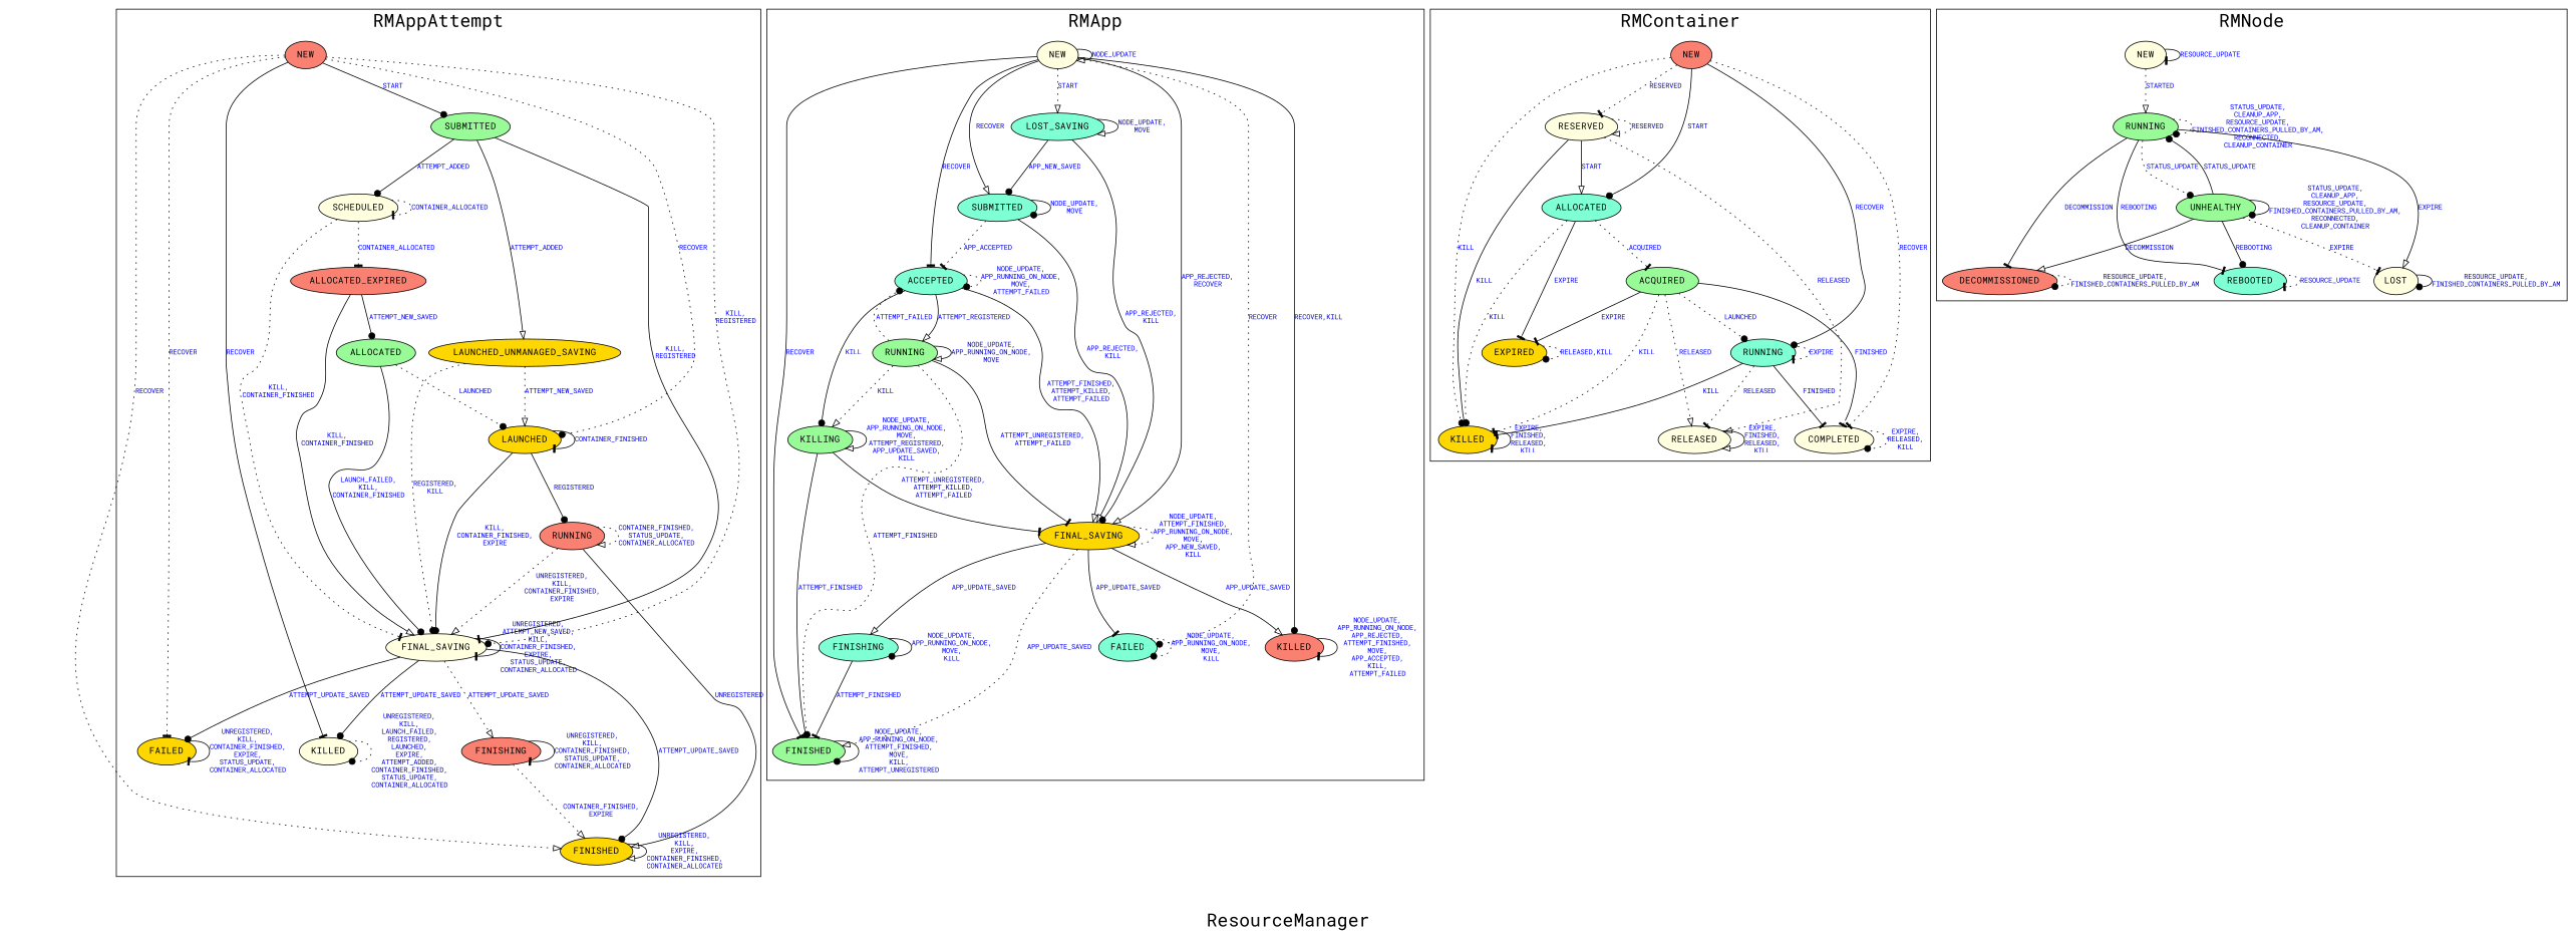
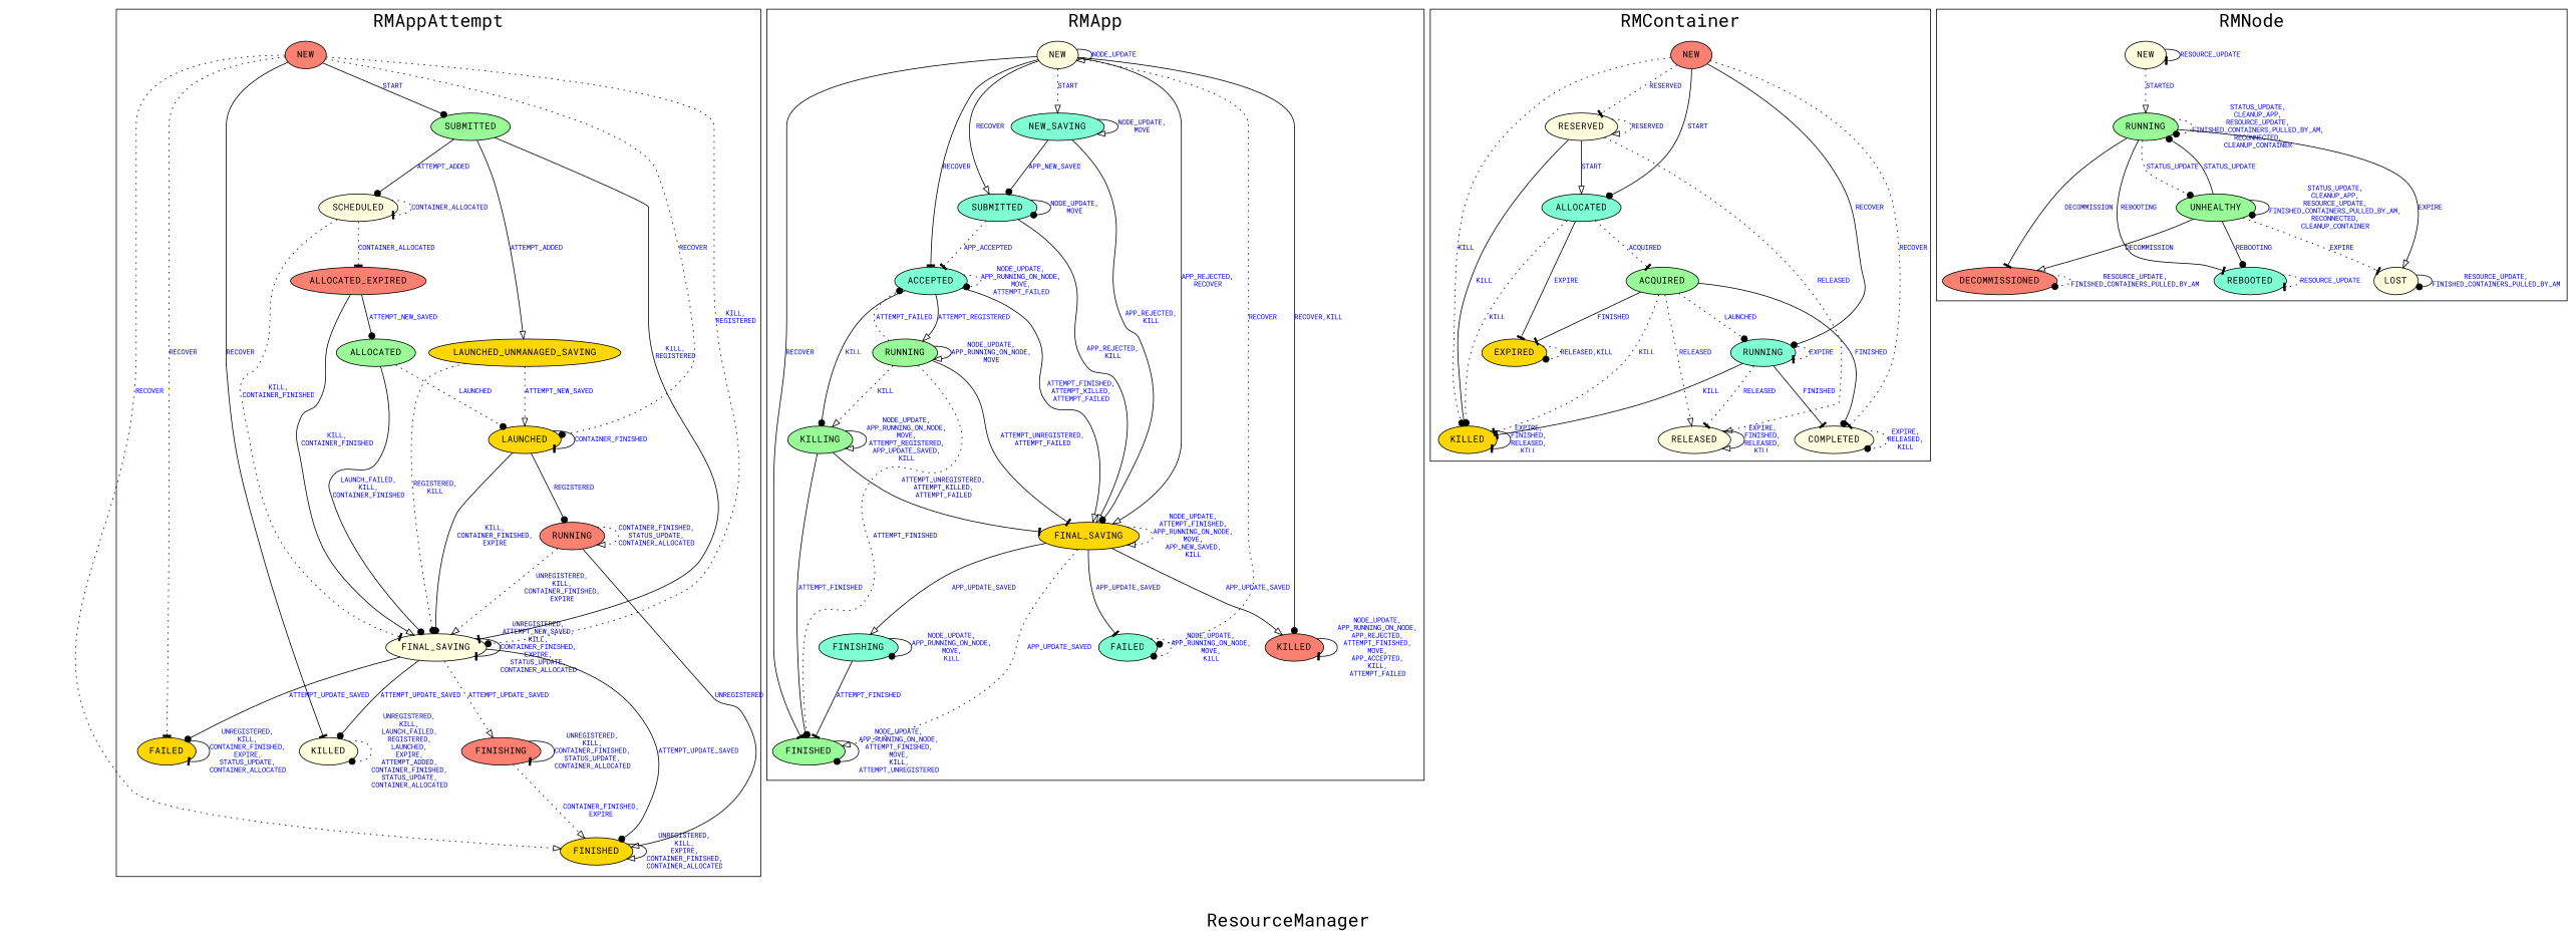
  digraph {
    fontname="Roboto Mono"
    fontsize=24
    label=ResourceManager
    node [fillcolor=lightyellow fontname="Roboto Mono" fontsize=12 style=filled]
    edge [arrowhead=dot fontcolor=blue fontname="Roboto Mono" fontsize=9 style=solid]
    n1 [label=SCHEDULED]
    n2 [label=FINAL_SAVING]
    n3 [fillcolor=salmon label=ALLOCATED_EXPIRED]
    n4 [fillcolor=gold label=FAILED]
    n5 [label=KILLED]
    n6 [fillcolor=salmon label=FINISHING]
    n7 [fillcolor=gold label=FINISHED]
    n8 [fillcolor=palegreen label=ALLOCATED]
    n9 [fillcolor=gold label=LAUNCHED]
    n10 [fillcolor=salmon label=RUNNING]
    n11 [fillcolor=palegreen label=SUBMITTED]
    n12 [fillcolor=gold label=LAUNCHED_UNMANAGED_SAVING]
    n13 [fillcolor=salmon label=NEW]
    n14 [fillcolor=aquamarine label=SUBMITTED]
    n15 [fillcolor=gold label=FINAL_SAVING]
    n16 [fillcolor=aquamarine label=ACCEPTED]
    n17 [fillcolor=palegreen label=FINISHED]
    n18 [fillcolor=aquamarine label=FINISHING]
    n19 [fillcolor=aquamarine label=FAILED]
    n20 [fillcolor=salmon label=KILLED]
    n21 [fillcolor=palegreen label=RUNNING]
    n22 [fillcolor=palegreen label=KILLING]
-   n23 [fillcolor=aquamarine label=LOST_SAVING]
+   n23 [fillcolor=aquamarine label=NEW_SAVING]
    n24 [label=NEW]
    n25 [label=RESERVED]
    n26 [label=RELEASED]
    n27 [fillcolor=gold label=KILLED]
    n28 [fillcolor=aquamarine label=ALLOCATED]
    n29 [fillcolor=palegreen label=ACQUIRED]
    n30 [fillcolor=gold label=EXPIRED]
    n31 [label=COMPLETED]
    n32 [fillcolor=aquamarine label=RUNNING]
    n33 [fillcolor=salmon label=NEW]
    n34 [fillcolor=salmon label=DECOMMISSIONED]
    n35 [label=NEW]
    n36 [fillcolor=palegreen label=RUNNING]
    n37 [fillcolor=palegreen label=UNHEALTHY]
    n38 [fillcolor=aquamarine label=REBOOTED]
    n39 [label=LOST]
    subgraph cluster_1 {
      label=RMAppAttempt
      n1
      n2
      n3
      n4
      n5
      n6
      n7
      n8
      n9
      n10
      n11
      n12
      n13
    }
    subgraph cluster_2 {
      label=RMApp
      n14
      n15
      n16
      n17
      n18
      n19
      n20
      n21
      n22
      n23
      n24
    }
    subgraph cluster_3 {
      label=RMContainer
      n25
      n26
      n27
      n28
      n29
      n30
      n31
      n32
      n33
    }
    subgraph cluster_4 {
      label=RMNode
      n34
      n35
      n36
      n37
      n38
      n39
    }
    n1 -> n1 [arrowhead=tee label=CONTAINER_ALLOCATED style=dotted]
    n1 -> n2 [arrowhead=tee label="KILL,\nCONTAINER_FINISHED" style=dotted]
    n1 -> n3 [arrowhead=tee label=CONTAINER_ALLOCATED style=dotted]
    n2 -> n2 [arrowhead=tee label="UNREGISTERED,\nATTEMPT_NEW_SAVED,\nKILL,\nCONTAINER_FINISHED,\nEXPIRE,\nSTATUS_UPDATE,\nCONTAINER_ALLOCATED"]
    n2 -> n4 [label=ATTEMPT_UPDATE_SAVED]
    n2 -> n5 [label=ATTEMPT_UPDATE_SAVED]
    n2 -> n6 [arrowhead=onormal label=ATTEMPT_UPDATE_SAVED style=dotted]
    n2 -> n7 [label=ATTEMPT_UPDATE_SAVED]
    n3 -> n2 [arrowhead=onormal label="KILL,\nCONTAINER_FINISHED"]
    n3 -> n8 [label=ATTEMPT_NEW_SAVED]
    n4 -> n4 [arrowhead=tee label="UNREGISTERED,\nKILL,\nCONTAINER_FINISHED,\nEXPIRE,\nSTATUS_UPDATE,\nCONTAINER_ALLOCATED"]
    n5 -> n5 [label="UNREGISTERED,\nKILL,\nLAUNCH_FAILED,\nREGISTERED,\nLAUNCHED,\nEXPIRE,\nATTEMPT_ADDED,\nCONTAINER_FINISHED,\nSTATUS_UPDATE,\nCONTAINER_ALLOCATED" style=dotted]
    n6 -> n6 [arrowhead=tee label="UNREGISTERED,\nKILL,\nCONTAINER_FINISHED,\nSTATUS_UPDATE,\nCONTAINER_ALLOCATED"]
    n6 -> n7 [arrowhead=onormal label="CONTAINER_FINISHED,\nEXPIRE" style=dotted]
    n7 -> n7 [arrowhead=onormal label="UNREGISTERED,\nKILL,\nEXPIRE,\nCONTAINER_FINISHED,\nCONTAINER_ALLOCATED"]
    n8 -> n2 [label="LAUNCH_FAILED,\nKILL,\nCONTAINER_FINISHED"]
    n8 -> n9 [label=LAUNCHED style=dotted]
    n9 -> n2 [label="KILL,\nCONTAINER_FINISHED,\nEXPIRE"]
    n9 -> n9 [arrowhead=tee label=CONTAINER_FINISHED]
    n9 -> n10 [label=REGISTERED]
    n10 -> n2 [arrowhead=onormal label="UNREGISTERED,\nKILL,\nCONTAINER_FINISHED,\nEXPIRE" style=dotted]
    n10 -> n7 [arrowhead=onormal label=UNREGISTERED]
    n10 -> n10 [arrowhead=onormal label="CONTAINER_FINISHED,\nSTATUS_UPDATE,\nCONTAINER_ALLOCATED" style=dotted]
    n11 -> n1 [label=ATTEMPT_ADDED]
    n11 -> n2 [arrowhead=tee label="KILL,\nREGISTERED"]
    n11 -> n12 [arrowhead=onormal label=ATTEMPT_ADDED]
    n12 -> n2 [label="REGISTERED,\nKILL" style=dotted]
    n12 -> n9 [arrowhead=onormal label=ATTEMPT_NEW_SAVED style=dotted]
    n13 -> n2 [label="KILL,\nREGISTERED" style=dotted]
    n13 -> n4 [arrowhead=tee label=RECOVER style=dotted]
    n13 -> n5 [arrowhead=tee label=RECOVER]
    n13 -> n7 [arrowhead=onormal label=RECOVER style=dotted]
    n13 -> n9 [label=RECOVER style=dotted]
    n13 -> n11 [label=START]
    n14 -> n14 [label="NODE_UPDATE,\nMOVE"]
    n14 -> n15 [arrowhead=onormal label="APP_REJECTED,\nKILL"]
    n14 -> n16 [arrowhead=tee label=APP_ACCEPTED style=dotted]
    n15 -> n15 [arrowhead=onormal label="NODE_UPDATE,\nATTEMPT_FINISHED,\nAPP_RUNNING_ON_NODE,\nMOVE,\nAPP_NEW_SAVED,\nKILL" style=dotted]
    n15 -> n17 [arrowhead=onormal label=APP_UPDATE_SAVED style=dotted]
    n15 -> n18 [arrowhead=onormal label=APP_UPDATE_SAVED]
    n15 -> n19 [arrowhead=tee label=APP_UPDATE_SAVED]
    n15 -> n20 [arrowhead=onormal label=APP_UPDATE_SAVED]
    n16 -> n15 [arrowhead=onormal label="ATTEMPT_FINISHED,\nATTEMPT_KILLED,\nATTEMPT_FAILED"]
    n16 -> n16 [label="NODE_UPDATE,\nAPP_RUNNING_ON_NODE,\nMOVE,\nATTEMPT_FAILED" style=dotted]
    n16 -> n21 [arrowhead=onormal label=ATTEMPT_REGISTERED]
    n16 -> n22 [label=KILL]
    n17 -> n17 [label="NODE_UPDATE,\nAPP_RUNNING_ON_NODE,\nATTEMPT_FINISHED,\nMOVE,\nKILL,\nATTEMPT_UNREGISTERED"]
    n18 -> n17 [arrowhead=tee label=ATTEMPT_FINISHED]
    n18 -> n18 [label="NODE_UPDATE,\nAPP_RUNNING_ON_NODE,\nMOVE,\nKILL"]
    n19 -> n19 [label="NODE_UPDATE,\nAPP_RUNNING_ON_NODE,\nMOVE,\nKILL" style=dotted]
    n20 -> n20 [arrowhead=tee label="NODE_UPDATE,\nAPP_RUNNING_ON_NODE,\nAPP_REJECTED,\nATTEMPT_FINISHED,\nMOVE,\nAPP_ACCEPTED,\nKILL,\nATTEMPT_FAILED"]
    n21 -> n15 [arrowhead=tee label="ATTEMPT_UNREGISTERED,\nATTEMPT_FAILED"]
    n21 -> n16 [label=ATTEMPT_FAILED style=dotted]
    n21 -> n17 [label=ATTEMPT_FINISHED style=dotted]
    n21 -> n21 [arrowhead=onormal label="NODE_UPDATE,\nAPP_RUNNING_ON_NODE,\nMOVE"]
    n21 -> n22 [arrowhead=onormal label=KILL style=dotted]
    n22 -> n15 [arrowhead=tee label="ATTEMPT_UNREGISTERED,\nATTEMPT_KILLED,\nATTEMPT_FAILED"]
    n22 -> n17 [arrowhead=tee label=ATTEMPT_FINISHED]
    n22 -> n22 [arrowhead=onormal label="NODE_UPDATE,\nAPP_RUNNING_ON_NODE,\nMOVE,\nATTEMPT_REGISTERED,\nAPP_UPDATE_SAVED,\nKILL"]
    n23 -> n14 [label=APP_NEW_SAVED]
    n23 -> n15 [label="APP_REJECTED,\nKILL"]
    n23 -> n23 [arrowhead=onormal label="NODE_UPDATE,\nMOVE"]
    n24 -> n14 [arrowhead=onormal label=RECOVER]
    n24 -> n15 [arrowhead=onormal label="APP_REJECTED,\nRECOVER"]
    n24 -> n16 [arrowhead=tee label=RECOVER]
    n24 -> n17 [arrowhead=tee label=RECOVER]
    n24 -> n19 [label=RECOVER style=dotted]
    n24 -> n20 [label="RECOVER,KILL"]
    n24 -> n23 [arrowhead=onormal label=START style=dotted]
    n24 -> n24 [arrowhead=onormal label=NODE_UPDATE]
    n25 -> n25 [arrowhead=onormal label=RESERVED style=dotted]
    n25 -> n26 [arrowhead=onormal label=RELEASED style=dotted]
    n25 -> n27 [arrowhead=tee label=KILL]
    n25 -> n28 [arrowhead=onormal label=START]
    n26 -> n26 [arrowhead=onormal label="EXPIRE,\nFINISHED,\nRELEASED,\nKILL"]
    n27 -> n27 [arrowhead=tee label="EXPIRE,\nFINISHED,\nRELEASED,\nKILL"]
    n28 -> n27 [label=KILL style=dotted]
    n28 -> n29 [arrowhead=tee label=ACQUIRED style=dotted]
    n28 -> n30 [arrowhead=tee label=EXPIRE]
    n29 -> n26 [arrowhead=onormal label=RELEASED style=dotted]
    n29 -> n27 [arrowhead=tee label=KILL style=dotted]
-   n29 -> n30 [arrowhead=tee label=EXPIRE]
-   n29 -> n31 [arrowhead=tee label=FINISHED]
+   n29 -> n30 [arrowhead=tee label=FINISHED]
+   n29 -> n31 [label=FINISHED]
    n29 -> n32 [label=LAUNCHED style=dotted]
    n30 -> n30 [label="RELEASED,KILL" style=dotted]
    n31 -> n31 [label="EXPIRE,\nRELEASED,\nKILL" style=dotted]
    n32 -> n26 [arrowhead=tee label=RELEASED style=dotted]
    n32 -> n27 [arrowhead=tee label=KILL]
    n32 -> n31 [arrowhead=tee label=FINISHED]
    n32 -> n32 [arrowhead=tee label=EXPIRE style=dotted]
    n33 -> n25 [arrowhead=tee label=RESERVED style=dotted]
    n33 -> n27 [label=KILL style=dotted]
    n33 -> n28 [label=START]
    n33 -> n31 [arrowhead=tee label=RECOVER style=dotted]
    n33 -> n32 [label=RECOVER]
    n34 -> n34 [label="RESOURCE_UPDATE,\nFINISHED_CONTAINERS_PULLED_BY_AM" style=dotted]
    n35 -> n35 [arrowhead=tee label=RESOURCE_UPDATE]
    n35 -> n36 [arrowhead=onormal label=STARTED style=dotted]
    n36 -> n34 [arrowhead=tee label=DECOMMISSION]
    n36 -> n36 [label="STATUS_UPDATE,\nCLEANUP_APP,\nRESOURCE_UPDATE,\nFINISHED_CONTAINERS_PULLED_BY_AM,\nRECONNECTED,\nCLEANUP_CONTAINER" style=dotted]
    n36 -> n37 [label=STATUS_UPDATE style=dotted]
    n36 -> n38 [arrowhead=tee label=REBOOTING]
    n36 -> n39 [arrowhead=onormal label=EXPIRE]
    n37 -> n34 [arrowhead=onormal label=DECOMMISSION]
    n37 -> n36 [label=STATUS_UPDATE]
    n37 -> n37 [label="STATUS_UPDATE,\nCLEANUP_APP,\nRESOURCE_UPDATE,\nFINISHED_CONTAINERS_PULLED_BY_AM,\nRECONNECTED,\nCLEANUP_CONTAINER"]
    n37 -> n38 [label=REBOOTING]
    n37 -> n39 [arrowhead=tee label=EXPIRE style=dotted]
    n38 -> n38 [arrowhead=tee label=RESOURCE_UPDATE style=dotted]
    n39 -> n39 [label="RESOURCE_UPDATE,\nFINISHED_CONTAINERS_PULLED_BY_AM"]
  }
